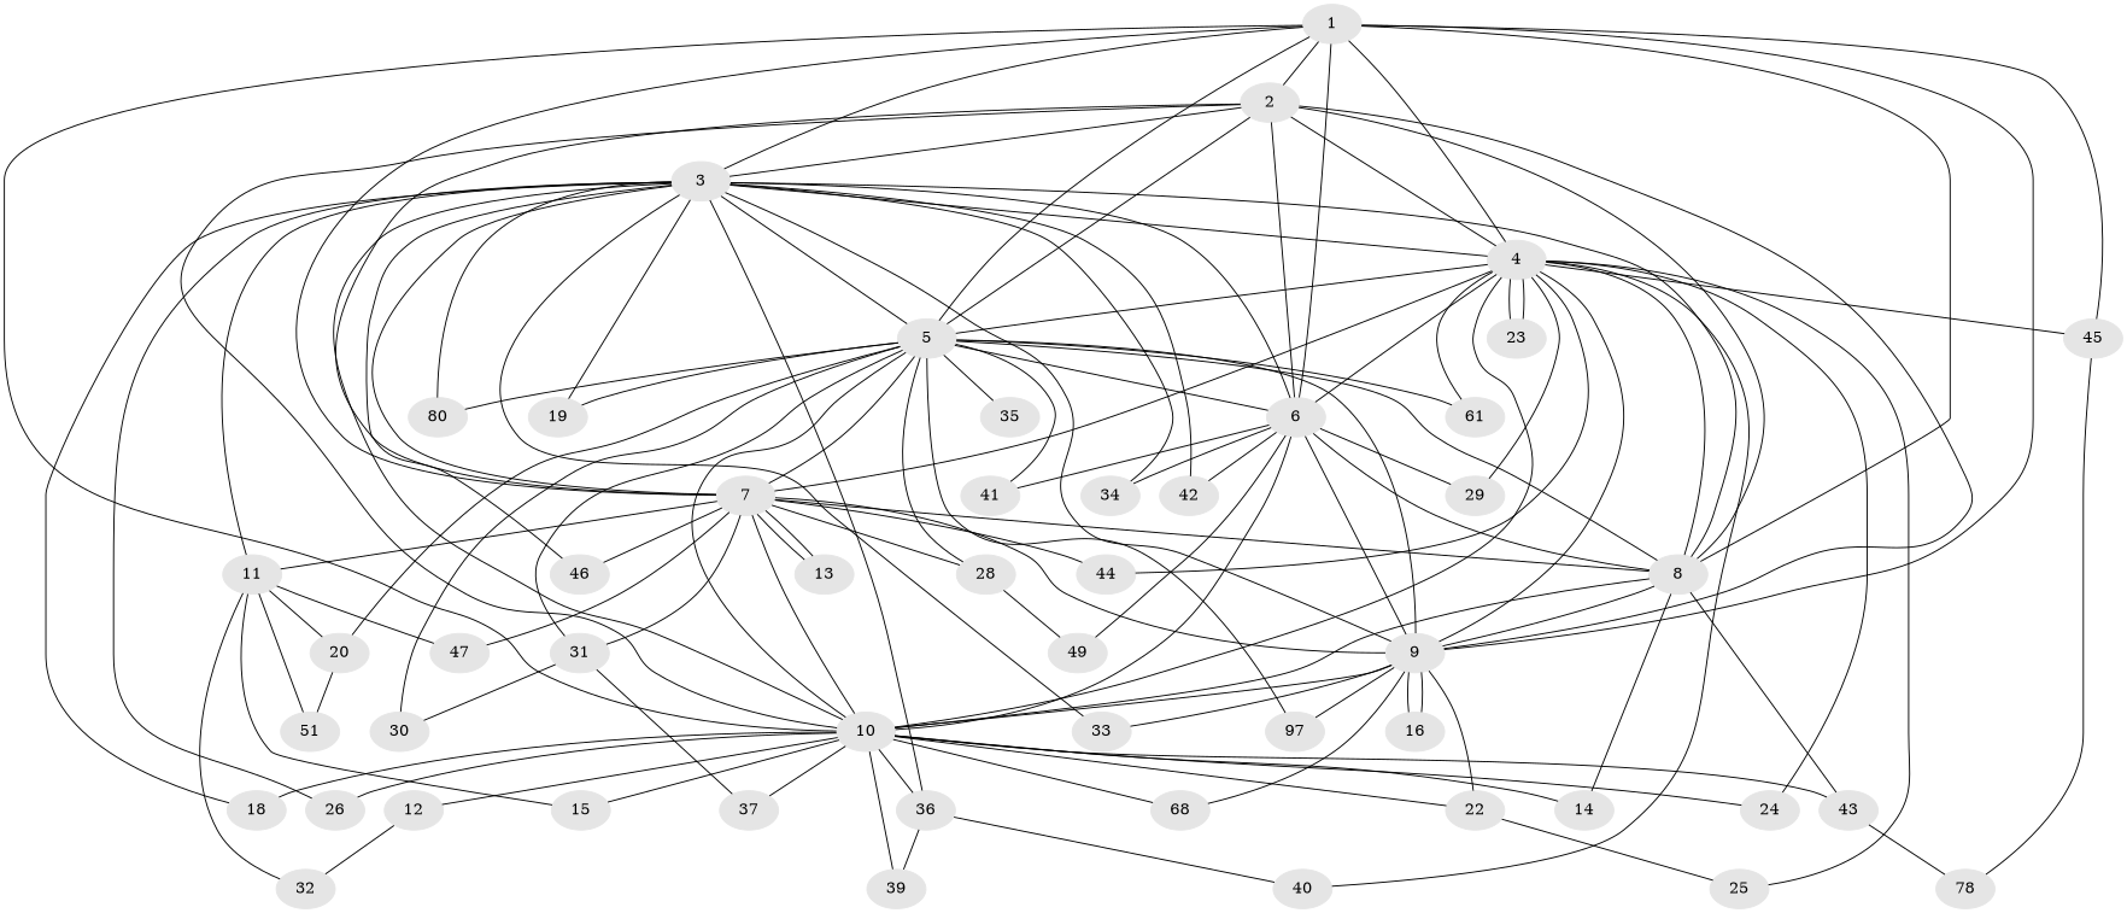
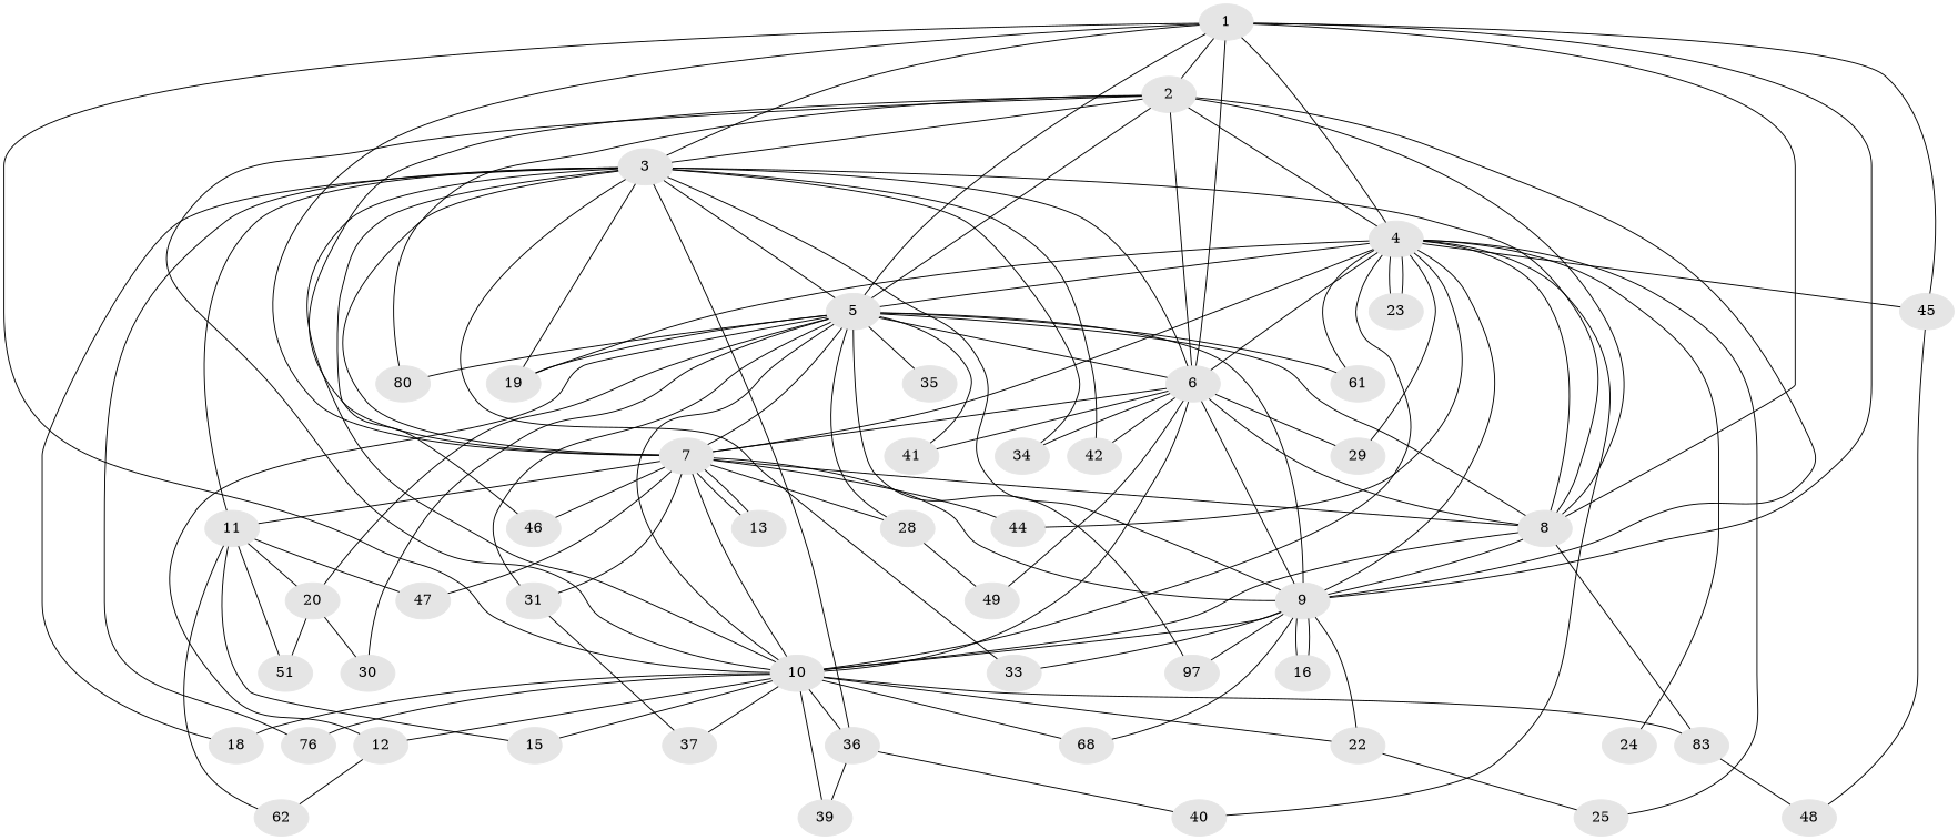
  graph {
    node [color=gray90 style=filled]
    1
    2
    3
    4
    5
    6
    7
    8
    9
    10
    45
    11
    18
    19
-   26
+   26 [label=76]
    33
    34
    36
    42
    46
    n21 [label=80]
    n22 [label=61]
    23
    24
    25
    29
    40
    44
    12
    20
    n31 [label=97]
    28
    30
    31
    35
    41
    49
    13
    47
-   14
-   43
+   43 [label=83]
    16
    22
    n44 [label=68]
    15
    37
    39
-   48 [label=78]
-   32
+   48
+   32 [label=62]
    51
    1 -- 2
    1 -- 3
    1 -- 4
    1 -- 5
    1 -- 6
    1 -- 7
    1 -- 8
    1 -- 9
    1 -- 10
    1 -- 45
    2 -- 3
    2 -- 4
    2 -- 5
    2 -- 6
    2 -- 7
    2 -- 8
    2 -- 9
    2 -- 10
-   3 -- 4
+   19 -- 4
    3 -- 5
    3 -- 6
    3 -- 7
    3 -- 8
    3 -- 9
    3 -- 10
    3 -- 11
    3 -- 18
    3 -- 19
    3 -- 26
    3 -- 33
    3 -- 34
    3 -- 36
    3 -- 42
    3 -- 46
-   3 -- n21
+   2 -- n21
    4 -- 5
    4 -- 6
    4 -- 7
    4 -- 8
    4 -- 9
    4 -- 10
    4 -- 45
    4 -- n22
    4 -- 23
    4 -- 23
    4 -- 24
    4 -- 25
    4 -- 29
    4 -- 40
    4 -- 44
    5 -- 6
    5 -- 7
    5 -- 8
    5 -- 9
    5 -- 10
    5 -- 19
    5 -- n21
    5 -- n22
+   5 -- 12
    5 -- 20
    5 -- n31
    5 -- 28
    5 -- 30
    5 -- 31
    5 -- 35
    5 -- 41
+   6 -- 7
    6 -- 8
    6 -- 9
    6 -- 10
    6 -- 34
    6 -- 42
    6 -- 29
    6 -- 41
    6 -- 49
    7 -- 8
    7 -- 9
    7 -- 10
    7 -- 11
    7 -- 46
    7 -- 44
    7 -- 28
    7 -- 31
    7 -- 13
    7 -- 13
    7 -- 47
    8 -- 9
    8 -- 10
-   8 -- 14
    8 -- 43
    9 -- 10
    9 -- 33
    9 -- n31
    9 -- 16
    9 -- 16
    9 -- 22
    9 -- n44
    10 -- 18
    10 -- 26
    10 -- 36
-   10 -- 24
    10 -- 12
-   10 -- 14
    10 -- 43
    10 -- 22
    10 -- n44
    10 -- 15
    10 -- 37
    10 -- 39
    45 -- 48
    11 -- 20
    11 -- 47
    11 -- 15
    11 -- 32
    11 -- 51
    36 -- 40
    36 -- 39
    12 -- 32
-   31 -- 30
+   20 -- 30
    20 -- 51
    28 -- 49
    31 -- 37
    43 -- 48
    22 -- 25
  }
